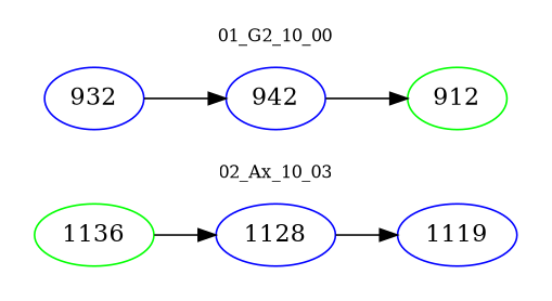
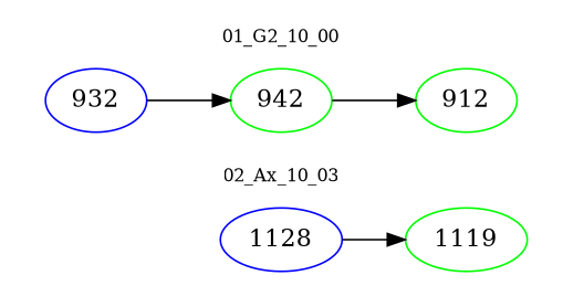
  digraph {
    rankdir=LR
    node [color=green]
    edge [color=black]
-   n1 [label=1136]
    n2 [color=blue label=1128]
-   n3 [color=blue label=1119]
+   n3 [label=1119]
    n4 [color=blue label=932]
-   n5 [color=blue label=942]
+   n5 [label=942]
    n6 [label=912]
    subgraph cluster_1 {
      color=white
      fontsize=10
      label="02_Ax_10_03"
-     n1
      n2
      n3
    }
    subgraph cluster_2 {
      color=white
      fontsize=10
      label="01_G2_10_00"
      n4
      n5
      n6
    }
-   n1 -> n2
    n2 -> n3
    n4 -> n5
    n5 -> n6
  }
